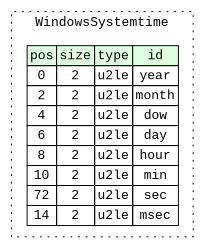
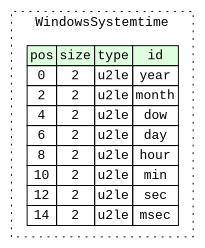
  digraph {
    rankdir=LR
    fontname="Liberation Mono"
-   n1 [label=<<TABLE BORDER="0" CELLBORDER="1" CELLSPACING="0"> 			<TR><TD BGCOLOR="#E0FFE0">pos</TD><TD BGCOLOR="#E0FFE0">size</TD><TD BGCOLOR="#E0FFE0">type</TD><TD BGCOLOR="#E0FFE0">id</TD></TR> 			<TR><TD PORT="year_pos">0</TD><TD PORT="year_size">2</TD><TD>u2le</TD><TD PORT="year_type">year</TD></TR> 			<TR><TD PORT="month_pos">2</TD><TD PORT="month_size">2</TD><TD>u2le</TD><TD PORT="month_type">month</TD></TR> 			<TR><TD PORT="dow_pos">4</TD><TD PORT="dow_size">2</TD><TD>u2le</TD><TD PORT="dow_type">dow</TD></TR> 			<TR><TD PORT="day_pos">6</TD><TD PORT="day_size">2</TD><TD>u2le</TD><TD PORT="day_type">day</TD></TR> 			<TR><TD PORT="hour_pos">8</TD><TD PORT="hour_size">2</TD><TD>u2le</TD><TD PORT="hour_type">hour</TD></TR> 			<TR><TD PORT="min_pos">10</TD><TD PORT="min_size">2</TD><TD>u2le</TD><TD PORT="min_type">min</TD></TR> 			<TR><TD PORT="sec_pos">72</TD><TD PORT="sec_size">2</TD><TD>u2le</TD><TD PORT="sec_type">sec</TD></TR> 			<TR><TD PORT="msec_pos">14</TD><TD PORT="msec_size">2</TD><TD>u2le</TD><TD PORT="msec_type">msec</TD></TR> 		</TABLE>> shape=plaintext fontname="Liberation Mono"]
+   n1 [label=<<TABLE BORDER="0" CELLBORDER="1" CELLSPACING="0"> 			<TR><TD BGCOLOR="#E0FFE0">pos</TD><TD BGCOLOR="#E0FFE0">size</TD><TD BGCOLOR="#E0FFE0">type</TD><TD BGCOLOR="#E0FFE0">id</TD></TR> 			<TR><TD PORT="year_pos">0</TD><TD PORT="year_size">2</TD><TD>u2le</TD><TD PORT="year_type">year</TD></TR> 			<TR><TD PORT="month_pos">2</TD><TD PORT="month_size">2</TD><TD>u2le</TD><TD PORT="month_type">month</TD></TR> 			<TR><TD PORT="dow_pos">4</TD><TD PORT="dow_size">2</TD><TD>u2le</TD><TD PORT="dow_type">dow</TD></TR> 			<TR><TD PORT="day_pos">6</TD><TD PORT="day_size">2</TD><TD>u2le</TD><TD PORT="day_type">day</TD></TR> 			<TR><TD PORT="hour_pos">8</TD><TD PORT="hour_size">2</TD><TD>u2le</TD><TD PORT="hour_type">hour</TD></TR> 			<TR><TD PORT="min_pos">10</TD><TD PORT="min_size">2</TD><TD>u2le</TD><TD PORT="min_type">min</TD></TR> 			<TR><TD PORT="sec_pos">12</TD><TD PORT="sec_size">2</TD><TD>u2le</TD><TD PORT="sec_type">sec</TD></TR> 			<TR><TD PORT="msec_pos">14</TD><TD PORT="msec_size">2</TD><TD>u2le</TD><TD PORT="msec_type">msec</TD></TR> 		</TABLE>> shape=plaintext fontname="Liberation Mono"]
    subgraph cluster_1 {
      label=WindowsSystemtime
      style=dotted
      n1
    }
  }
